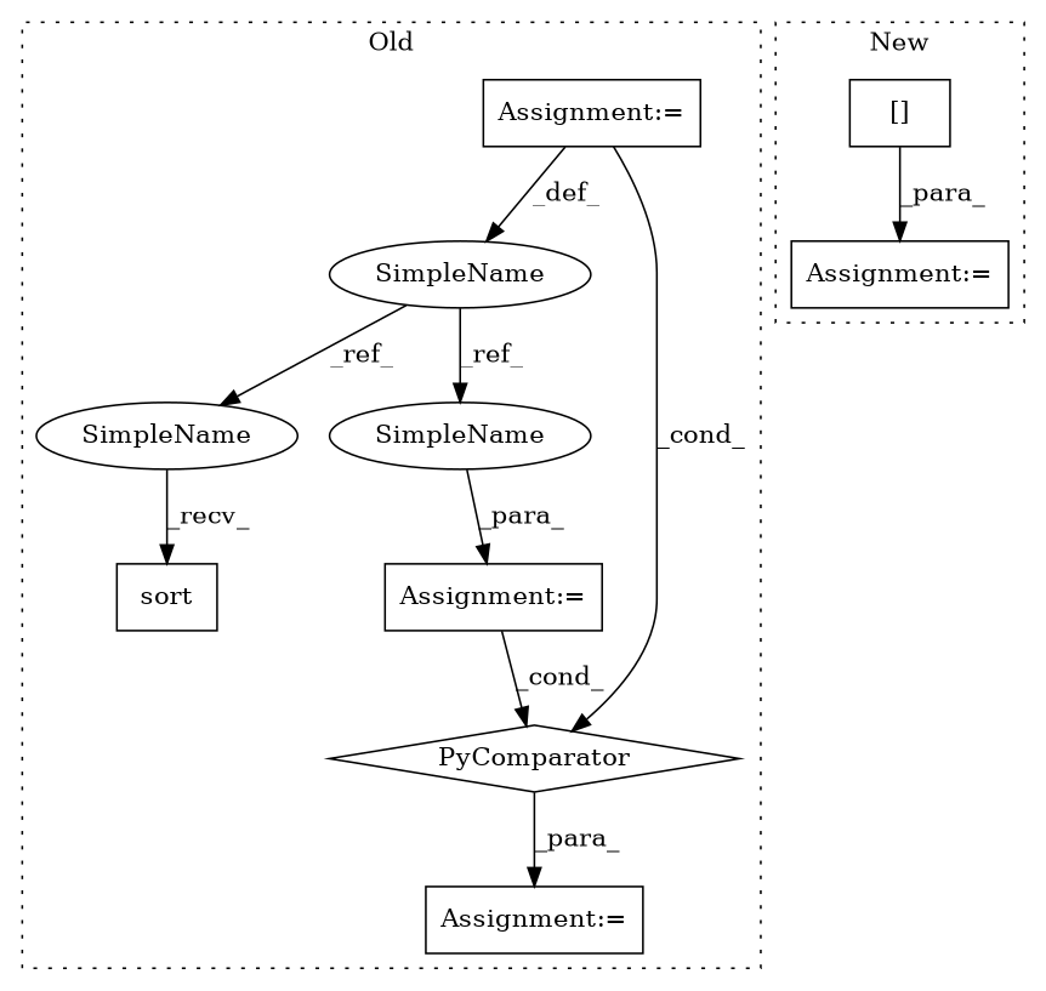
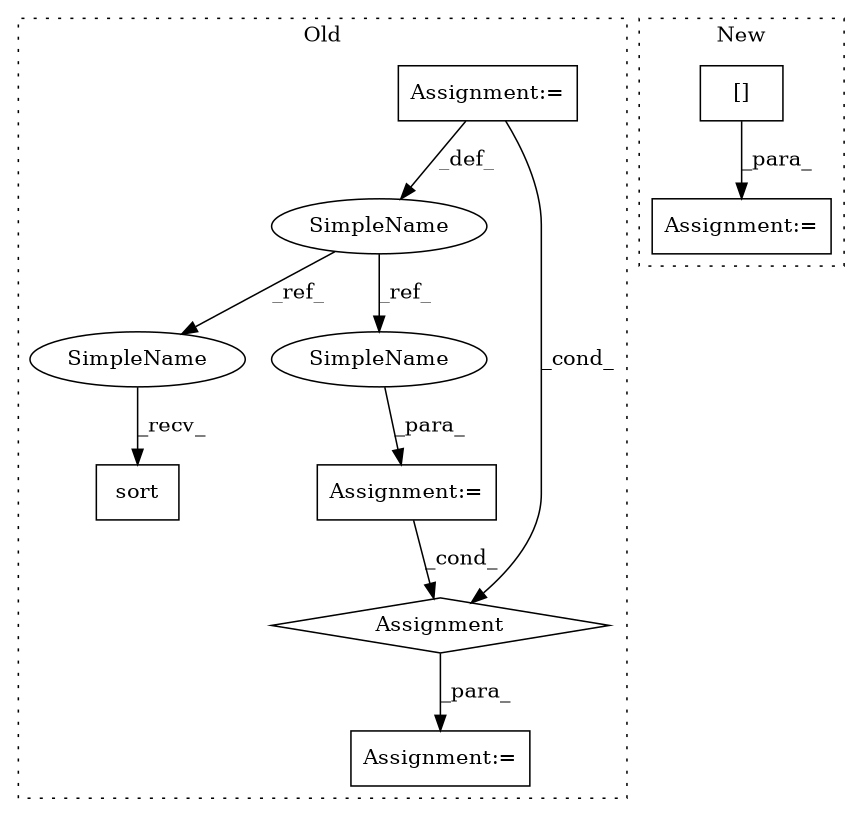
  digraph {
    fontname="DejaVu Serif"
    node [a=7 l=4 s=3560 shape=box fontname="DejaVu Serif"]
    edge [fontname="DejaVu Serif"]
    n1 [a=32 l=6 label=sort s=3403]
    n2 [l=12 label="Assignment:=" s=3251]
    n3 [l=22 label="Assignment:="]
    n4 [a=42 label=SimpleName s=3247 shape=ellipse]
    n5 [l=2 label="Assignment:=" s=3618]
-   n6 [a=113 l=22 label=PyComparator shape=diamond]
+   n6 [a=113 l=22 label=Assignment shape=diamond]
    n7 [a=42 label=SimpleName s=3398 shape=ellipse]
    n8 [a=42 label=SimpleName s=3569 shape=ellipse]
    n9 [a=2 l="7,1" label="[]" s="2824,2839"]
    n10 [l=1 label="Assignment:=" s=2823]
    subgraph cluster_1 {
      label=Old
      style=dotted
      n1
      n2
      n3
      n4
      n5
      n6
      n7
      n8
    }
    subgraph cluster_2 {
      label=New
      style=dotted
      n9
      n10
    }
    n2 -> n4 [label=_def_]
    n2 -> n6 [label=_cond_]
    n3 -> n6 [label=_cond_]
    n4 -> n7 [label=_ref_]
    n4 -> n8 [label=_ref_]
    n6 -> n5 [label=_para_]
    n7 -> n1 [label=_recv_]
    n8 -> n3 [label=_para_]
    n9 -> n10 [label=_para_]
  }
